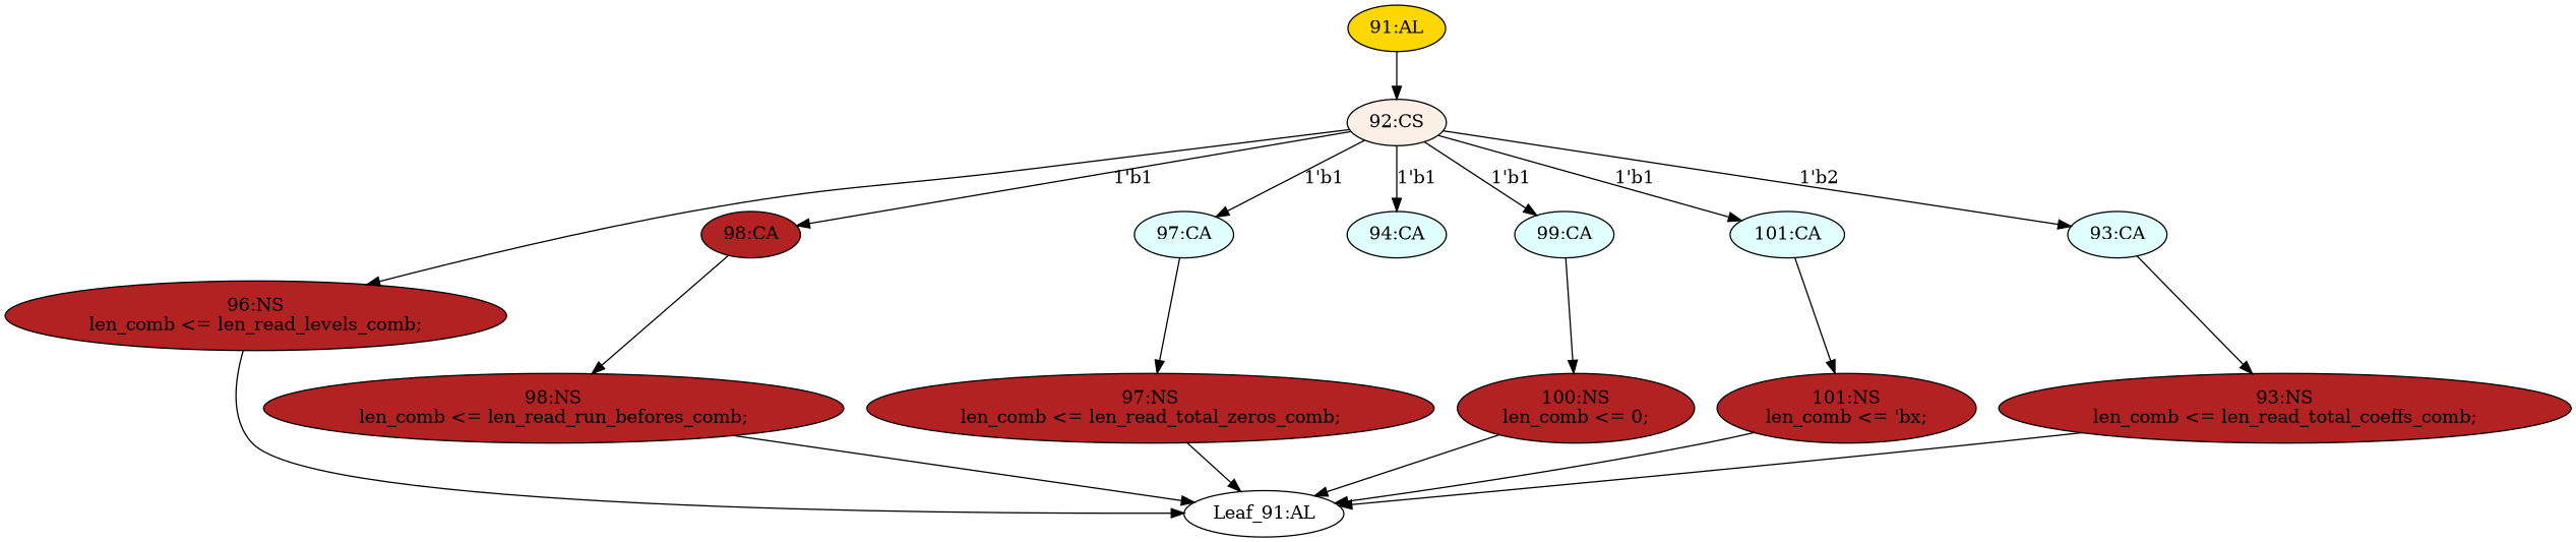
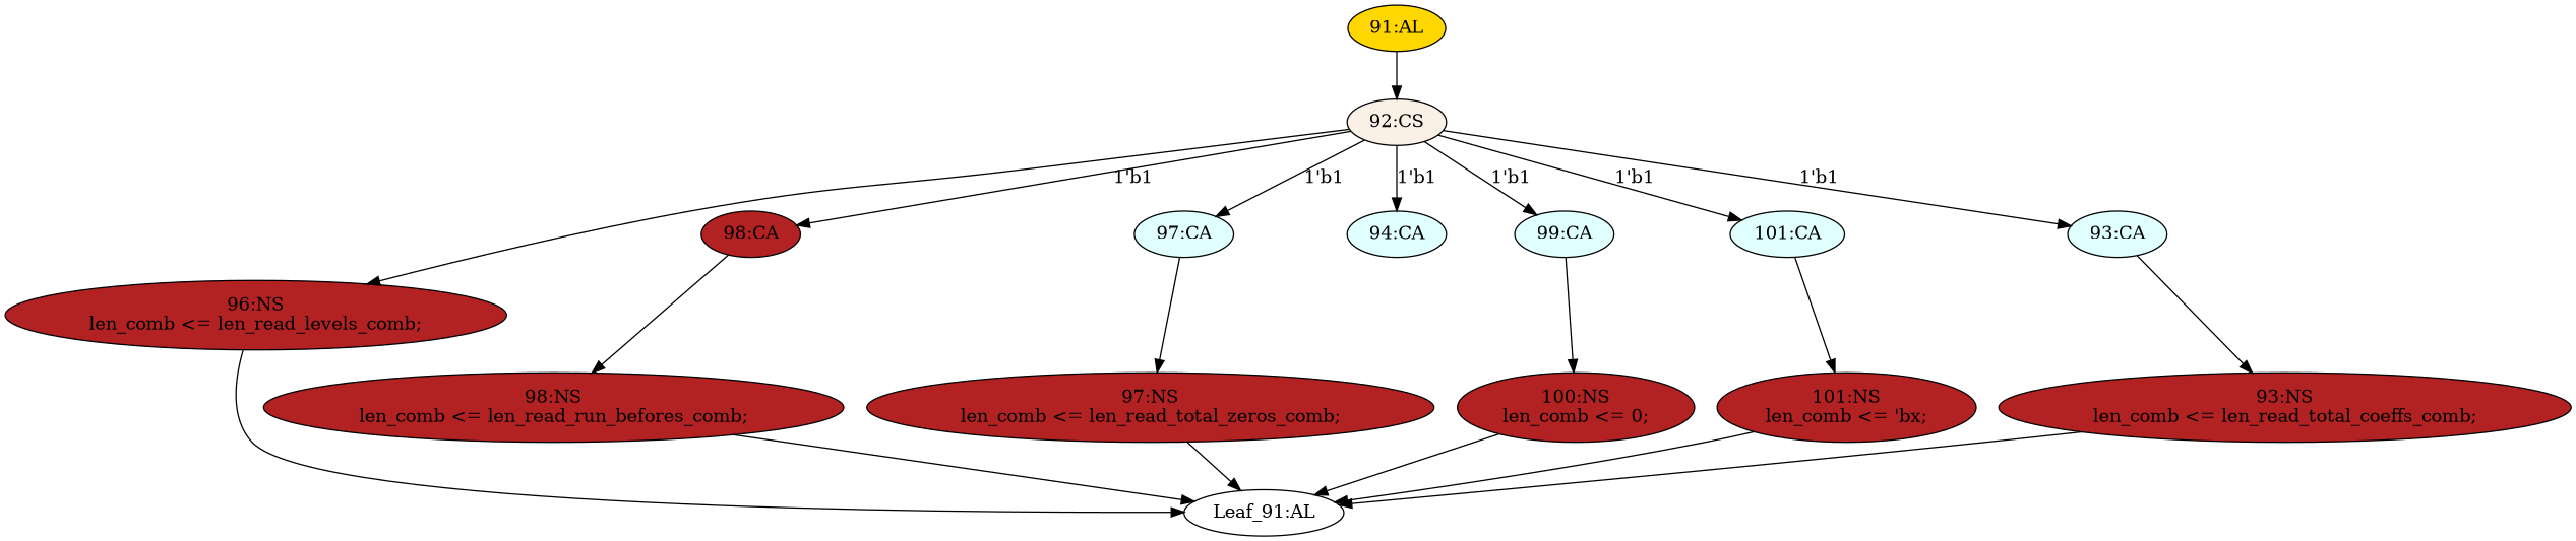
  strict digraph {
    node [fillcolor=firebrick statements="[]" style=filled typ=NonblockingSubstitution]
    edge [cond="[]" lineno=None]
    n1 [ast="<pyverilog.vparser.ast.NonblockingSubstitution object at 0x7fbf01e39e10>" label="100:NS\nlen_comb <= 0;" statements="[<pyverilog.vparser.ast.NonblockingSubstitution object at 0x7fbf01e39e10>]"]
    n2 [def_var="['len_comb']" label="Leaf_91:AL" fillcolor="" statements="" style="" typ=""]
    n3 [ast="<pyverilog.vparser.ast.NonblockingSubstitution object at 0x7fbf01e39b10>" label="98:NS\nlen_comb <= len_read_run_befores_comb;" statements="[<pyverilog.vparser.ast.NonblockingSubstitution object at 0x7fbf01e39b10>]"]
    n4 [ast="<pyverilog.vparser.ast.NonblockingSubstitution object at 0x7fbf043c2710>" label="96:NS\nlen_comb <= len_read_levels_comb;" statements="[<pyverilog.vparser.ast.NonblockingSubstitution object at 0x7fbf043c2710>]"]
    n5 [ast="<pyverilog.vparser.ast.NonblockingSubstitution object at 0x7fbf01e39790>" label="97:NS\nlen_comb <= len_read_total_zeros_comb;" statements="[<pyverilog.vparser.ast.NonblockingSubstitution object at 0x7fbf01e39790>]"]
    n6 [ast="<pyverilog.vparser.ast.Case object at 0x7fbf01e392d0>" label="98:CA" typ=Case]
    n7 [ast="<pyverilog.vparser.ast.NonblockingSubstitution object at 0x7fbf01e39ad0>" label="101:NS\nlen_comb <= 'bx;" statements="[<pyverilog.vparser.ast.NonblockingSubstitution object at 0x7fbf01e39ad0>]"]
    n8 [ast="<pyverilog.vparser.ast.Always object at 0x7fbf01f80e50>" clk_sens=False fillcolor=gold label="91:AL" sens="['len_read_total_zeros_comb', 'len_read_run_befores_comb', 'len_read_total_coeffs_comb', 'len_read_levels_comb']" typ=Always use_var="['len_read_total_zeros_comb', 'len_read_run_befores_comb', 'len_read_total_coeffs_comb', 'len_read_levels_comb']"]
    n9 [ast="<pyverilog.vparser.ast.CaseStatement object at 0x7fbf01e39410>" fillcolor=linen label="92:CS" typ=CaseStatement]
    n10 [ast="<pyverilog.vparser.ast.Case object at 0x7fbf01e39c10>" fillcolor=lightcyan label="97:CA" typ=Case]
    n11 [ast="<pyverilog.vparser.ast.Case object at 0x7fbf02261950>" fillcolor=lightcyan label="94:CA" typ=Case]
    n12 [ast="<pyverilog.vparser.ast.Case object at 0x7fbf01e39810>" fillcolor=lightcyan label="99:CA" typ=Case]
    n13 [ast="<pyverilog.vparser.ast.Case object at 0x7fbf01e399d0>" fillcolor=lightcyan label="101:CA" typ=Case]
    n14 [ast="<pyverilog.vparser.ast.Case object at 0x7fbf01f80910>" fillcolor=lightcyan label="93:CA" typ=Case]
    n15 [ast="<pyverilog.vparser.ast.NonblockingSubstitution object at 0x7fbf01f80150>" label="93:NS\nlen_comb <= len_read_total_coeffs_comb;" statements="[<pyverilog.vparser.ast.NonblockingSubstitution object at 0x7fbf01f80150>]"]
    n1 -> n2
    n3 -> n2
    n4 -> n2
    n5 -> n2
    n6 -> n3
    n7 -> n2
    n8 -> n9
    n9 -> n4
    n9 -> n6 [label="1'b1" lineno=92]
    n9 -> n10 [label="1'b1" lineno=92]
    n9 -> n11 [label="1'b1" lineno=92]
    n9 -> n12 [label="1'b1" lineno=92]
    n9 -> n13 [label="1'b1" lineno=92]
-   n9 -> n14 [label="1'b2" lineno=92]
+   n9 -> n14 [label="1'b1" lineno=92]
    n10 -> n5
    n12 -> n1
    n13 -> n7
    n14 -> n15
    n15 -> n2
  }
